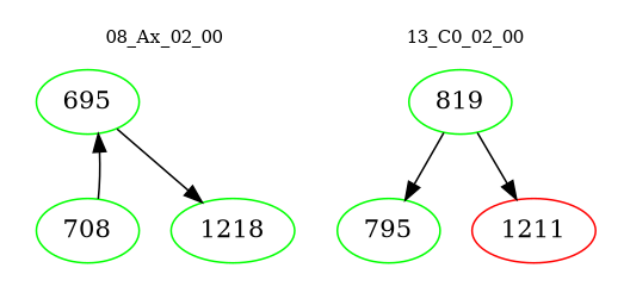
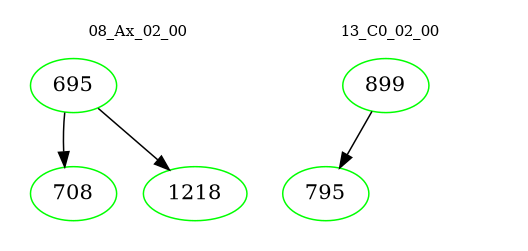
  digraph {
    node [color=green]
    edge [color=black]
    n1 [label=695]
    n2 [label=708]
    n3 [label=1218]
-   n4 [label=819]
+   n4 [label=899]
    n5 [label=795]
-   n6 [color=red label=1211]
    subgraph cluster_1 {
      color=white
      fontsize=10
      label="08_Ax_02_00"
      n1
      n2
      n3
    }
    subgraph cluster_2 {
      color=white
      fontsize=10
      label="13_C0_02_00"
      n4
      n5
-     n6
    }
-   n2 -> n1
+   n1 -> n2
    n1 -> n3
    n4 -> n5
-   n4 -> n6
  }
